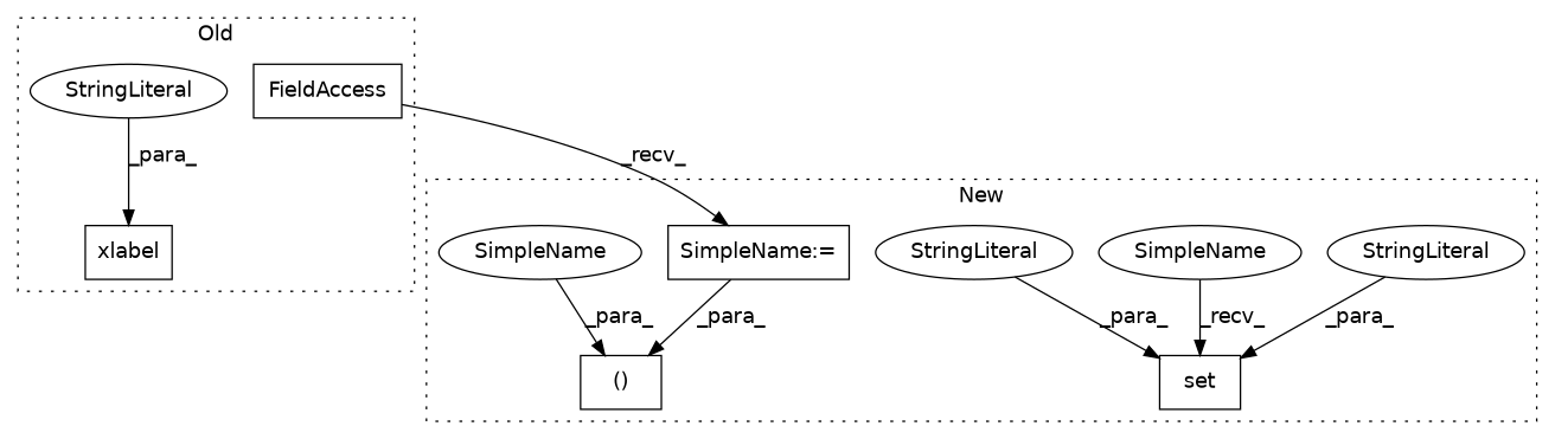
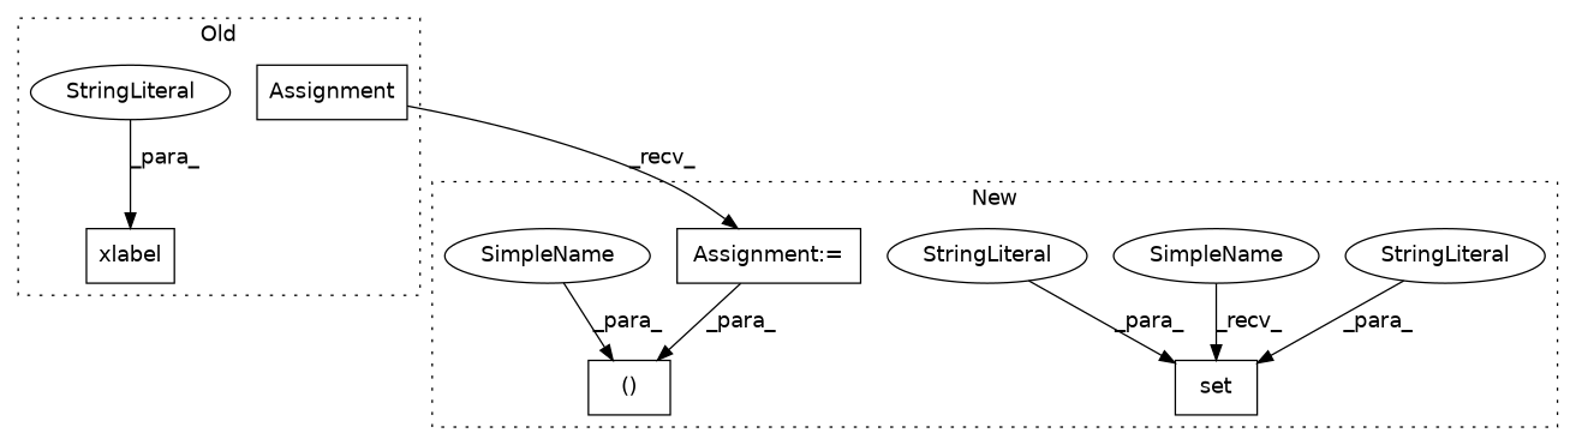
  digraph {
    fontname="DejaVu Sans"
    node [a=45 fontname="DejaVu Sans" l=6 shape=box]
    edge [fontname="DejaVu Sans"]
    n1 [a=32 l="7,1" label=xlabel s="2680,2693"]
    n2 [label=StringLiteral s=2687 shape=ellipse]
-   n3 [a=22 l=10 label=FieldAccess s=2662]
+   n3 [a=22 l=10 label=Assignment s=2662]
    n4 [a=32 l="4,1" label=set s="887,903"]
    n5 [label=StringLiteral s=891 shape=ellipse]
    n6 [l=5 label=StringLiteral s=898 shape=ellipse]
    n7 [a=106 l=18 label="()" s=776]
-   n8 [a=7 l=3 label="SimpleName:=" s=170]
+   n8 [a=7 l=3 label="Assignment:=" s=170]
    n9 [a=42 l=2 label=SimpleName s=792 shape=ellipse]
    n10 [a=42 l=2 label=SimpleName s=884 shape=ellipse]
    subgraph cluster_1 {
      label=Old
      style=dotted
      n1
      n2
      n3
    }
    subgraph cluster_2 {
      label=New
      style=dotted
      n4
      n5
      n6
      n7
      n8
      n9
      n10
    }
    n2 -> n1 [label=_para_]
    n3 -> n8 [label=_recv_]
    n5 -> n4 [label=_para_]
    n6 -> n4 [label=_para_]
    n8 -> n7 [label=_para_]
    n9 -> n7 [label=_para_]
    n10 -> n4 [label=_recv_]
  }
